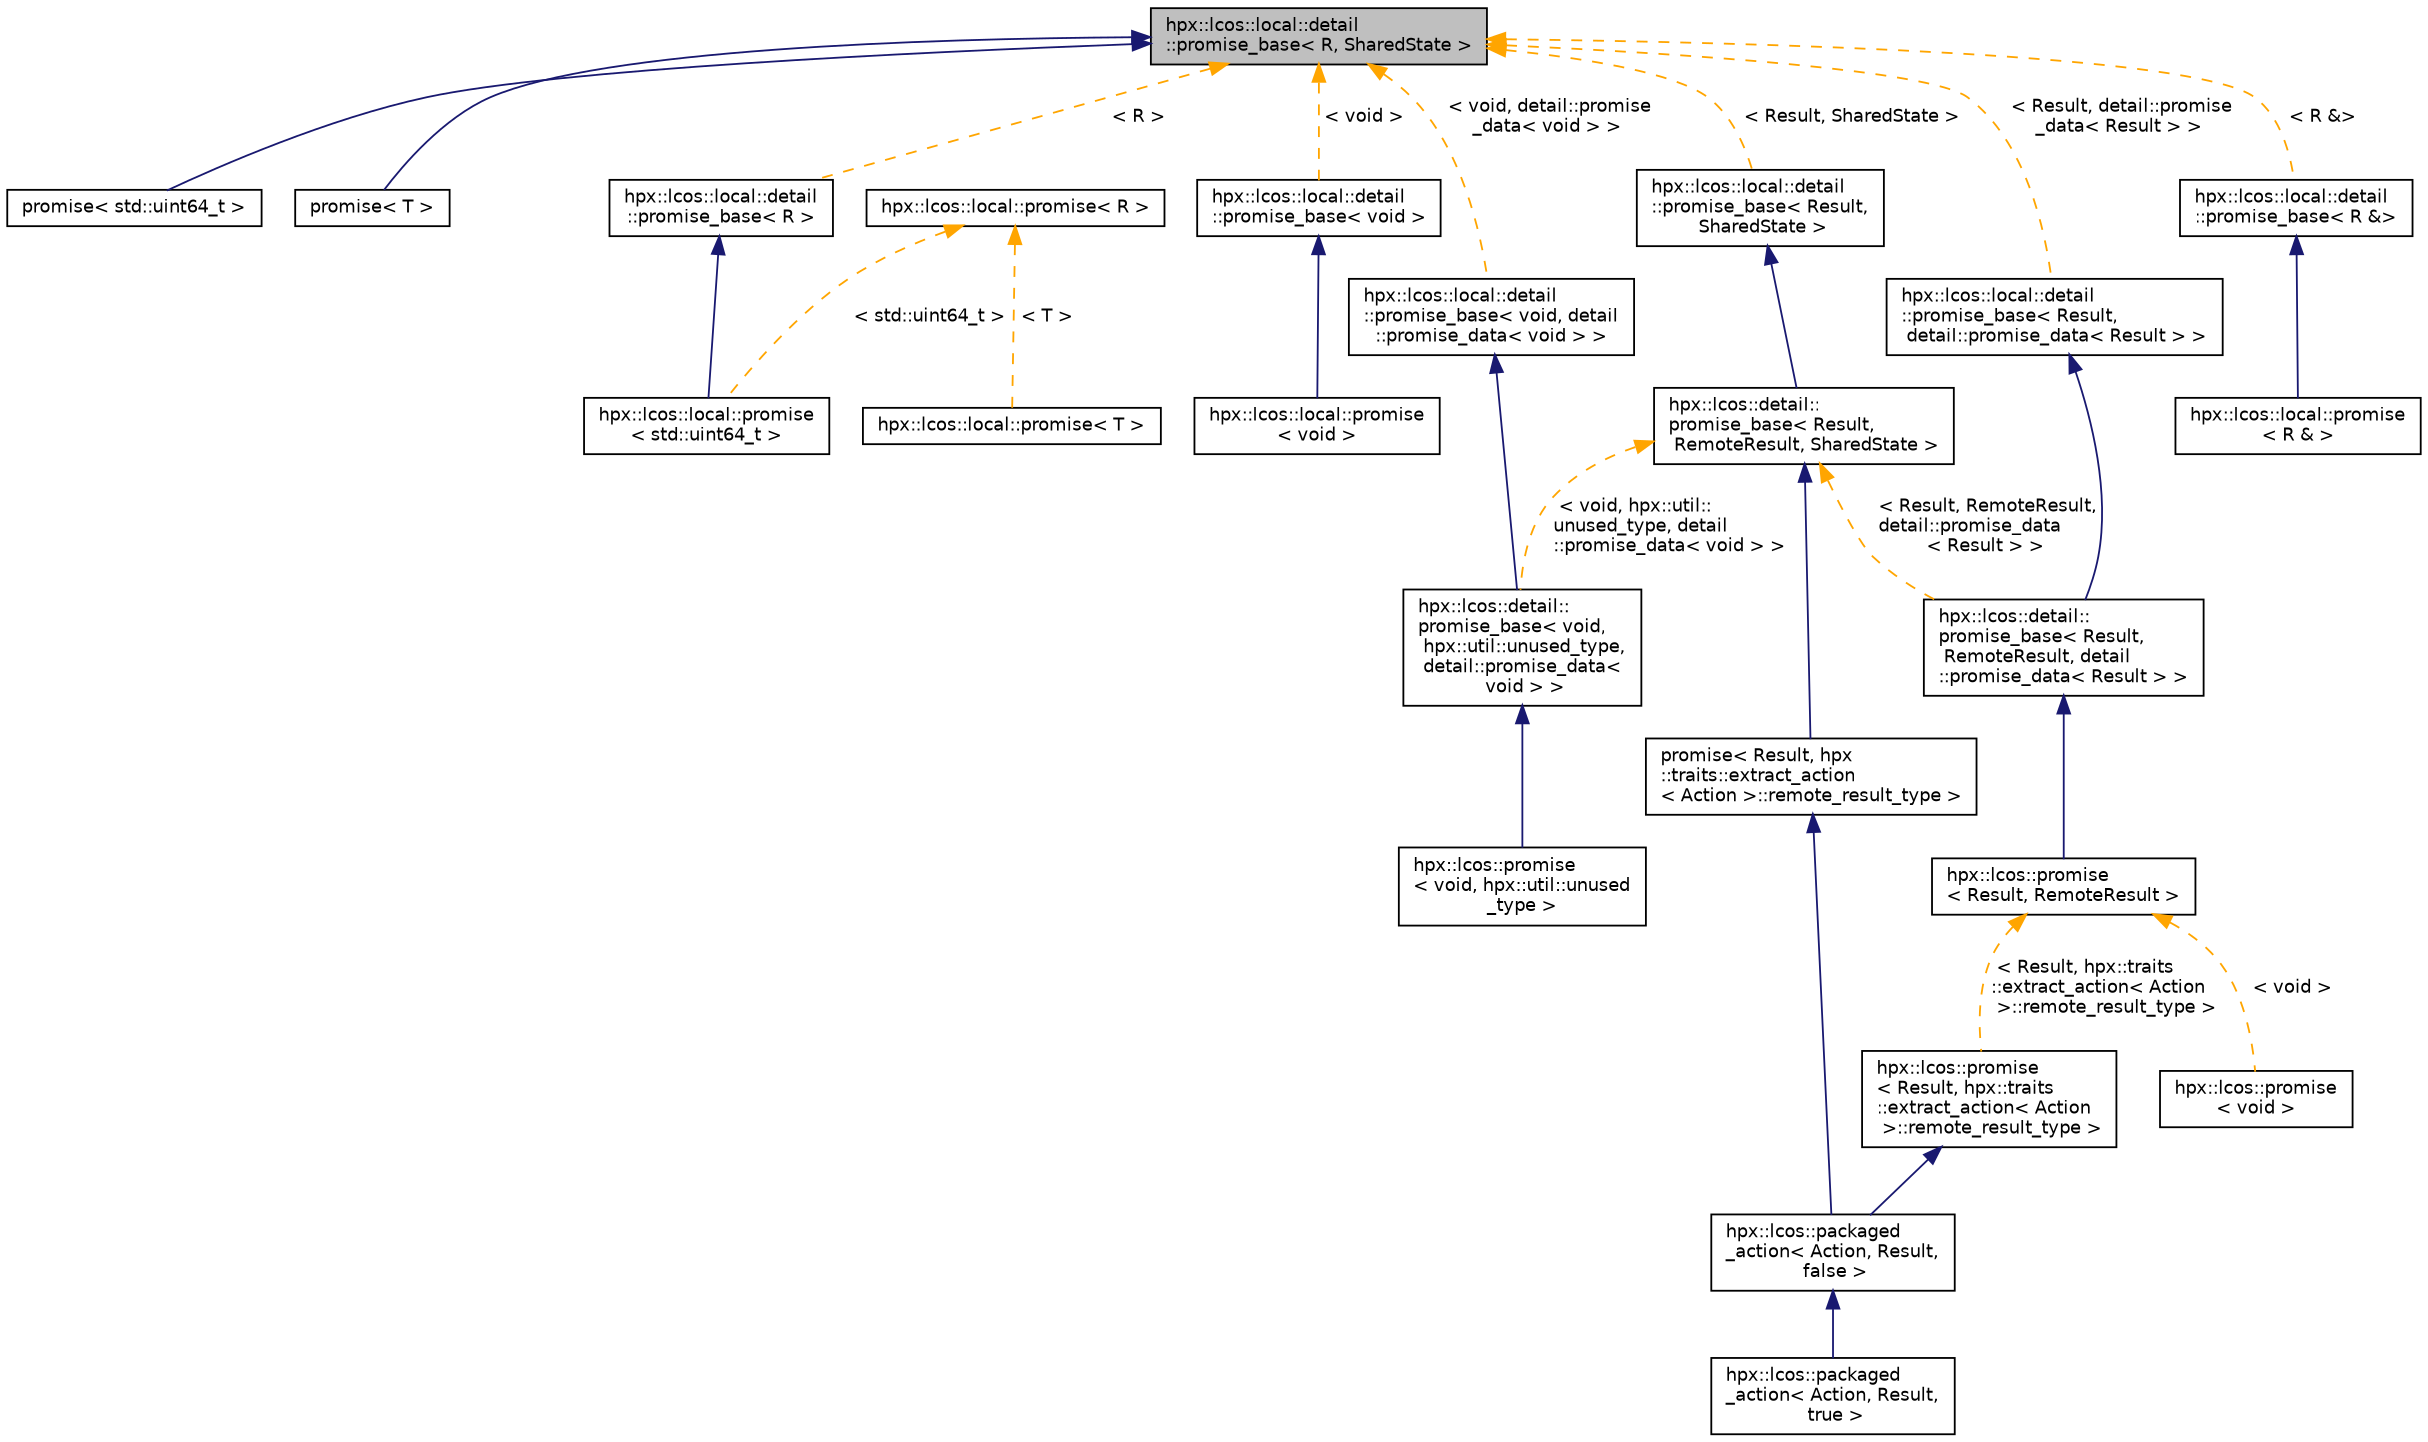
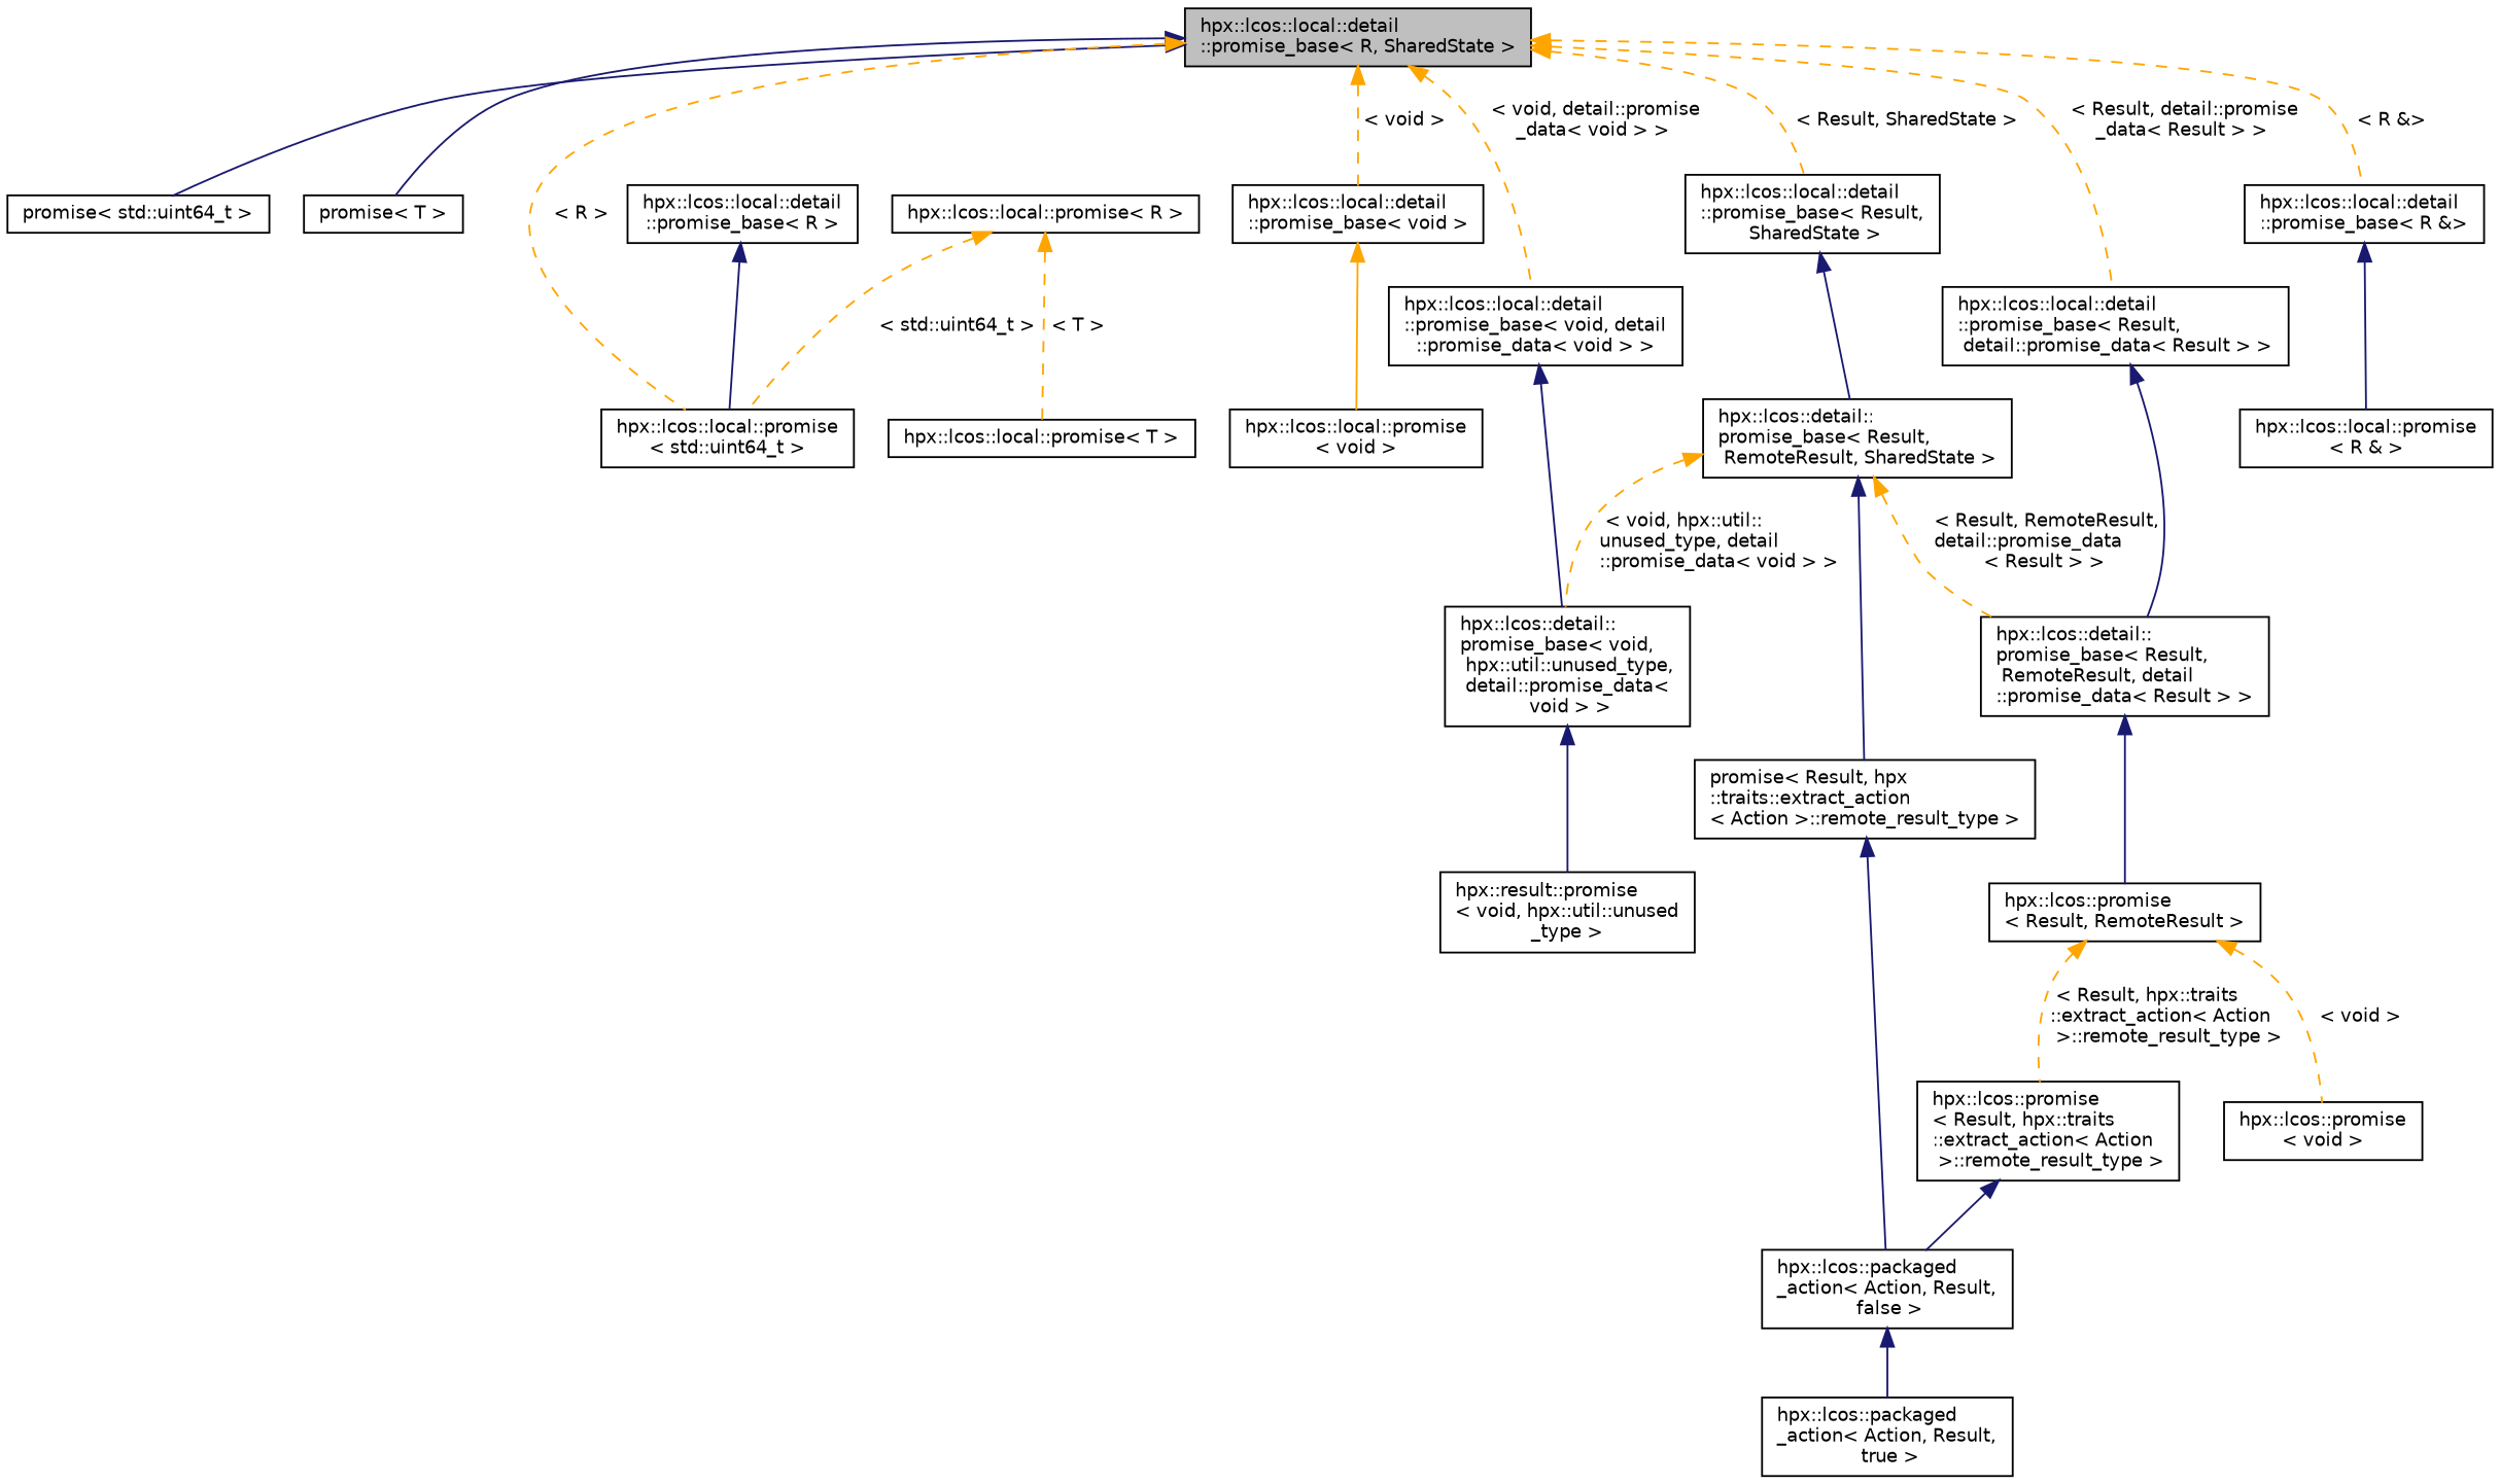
  digraph {
    fontname="DejaVu Sans"
    rankdir=TB
    node [color=black fillcolor=white fontname="DejaVu Sans" fontsize=10 shape=record style=filled]
    edge [color=midnightblue dir=back fontname="DejaVu Sans" fontsize=10 labelfontname=Helvetica labelfontsize=10 style=solid]
    n1 [fillcolor=grey75 fontcolor=black height=0.2 label="hpx::lcos::local::detail\l::promise_base\< R, SharedState \>" width=0.4]
    n2 [height=0.2 label="promise\< std::uint64_t \>" width=0.4]
    n3 [height=0.2 label="promise\< T \>" width=0.4]
    n4 [height=0.2 label="hpx::lcos::local::detail\l::promise_base\< R \>" width=0.4]
    n5 [height=0.2 label="hpx::lcos::local::detail\l::promise_base\< void \>" width=0.4]
    n6 [height=0.2 label="hpx::lcos::local::detail\l::promise_base\< Result,\l SharedState \>" width=0.4]
    n7 [height=0.2 label="hpx::lcos::local::detail\l::promise_base\< void, detail\l::promise_data\< void \> \>" width=0.4]
    n8 [height=0.2 label="hpx::lcos::local::detail\l::promise_base\< R &\>" width=0.4]
    n9 [height=0.2 label="hpx::lcos::local::detail\l::promise_base\< Result,\l detail::promise_data\< Result \> \>" width=0.4]
    n10 [height=0.2 label="hpx::lcos::local::promise\l\< std::uint64_t \>" width=0.4]
    n11 [height=0.2 label="hpx::lcos::local::promise\l\< void \>" width=0.4]
    n12 [height=0.2 label="hpx::lcos::detail::\lpromise_base\< Result,\l RemoteResult, SharedState \>" width=0.4]
    n13 [height=0.2 label="hpx::lcos::detail::\lpromise_base\< void,\l hpx::util::unused_type,\l detail::promise_data\<\l void \> \>" width=0.4]
    n14 [height=0.2 label="hpx::lcos::local::promise\l\< R & \>" width=0.4]
    n15 [height=0.2 label="hpx::lcos::detail::\lpromise_base\< Result,\l RemoteResult, detail\l::promise_data\< Result \> \>" width=0.4]
    n16 [height=0.2 label="hpx::lcos::local::promise\< R \>" width=0.4]
    n17 [height=0.2 label="hpx::lcos::local::promise\< T \>" width=0.4]
    n18 [height=0.2 label="promise\< Result, hpx\l::traits::extract_action\l\< Action \>::remote_result_type \>" width=0.4]
    n19 [height=0.2 label="hpx::lcos::packaged\l_action\< Action, Result,\l false \>" width=0.4]
-   n20 [height=0.2 label="hpx::lcos::promise\l\< void, hpx::util::unused\l_type \>" width=0.4]
+   n20 [height=0.2 label="hpx::result::promise\l\< void, hpx::util::unused\l_type \>" width=0.4]
    n21 [height=0.2 label="hpx::lcos::promise\l\< Result, RemoteResult \>" width=0.4]
    n22 [height=0.2 label="hpx::lcos::packaged\l_action\< Action, Result,\l true \>" width=0.4]
    n23 [height=0.2 label="hpx::lcos::promise\l\< Result, hpx::traits\l::extract_action\< Action\l \>::remote_result_type \>" width=0.4]
    n24 [height=0.2 label="hpx::lcos::promise\l\< void \>" width=0.4]
    n1 -> n2
    n1 -> n3
-   n1 -> n4 [color=orange label=" \< R \>" style=dashed]
+   n1 -> n10 [color=orange label=" \< R \>" style=dashed]
    n1 -> n5 [color=orange label=" \< void \>" style=dashed]
    n1 -> n6 [color=orange label=" \< Result, SharedState \>" style=dashed]
    n1 -> n7 [color=orange label=" \< void, detail::promise\l_data\< void \> \>" style=dashed]
    n1 -> n8 [color=orange label=" \< R &\>" style=dashed]
    n1 -> n9 [color=orange label=" \< Result, detail::promise\l_data\< Result \> \>" style=dashed]
    n4 -> n10
-   n5 -> n11
+   n5 -> n11 [color=orange]
    n6 -> n12
    n7 -> n13
    n8 -> n14
    n9 -> n15
    n12 -> n13 [color=orange label=" \< void, hpx::util::\lunused_type, detail\l::promise_data\< void \> \>" style=dashed]
    n12 -> n15 [color=orange label=" \< Result, RemoteResult,\l detail::promise_data\l\< Result \> \>" style=dashed]
    n12 -> n18
    n13 -> n20
    n15 -> n21
    n16 -> n10 [color=orange label=" \< std::uint64_t \>" style=dashed]
    n16 -> n17 [color=orange label=" \< T \>" style=dashed]
    n18 -> n19
    n19 -> n22
    n21 -> n23 [color=orange label=" \< Result, hpx::traits\l::extract_action\< Action\l \>::remote_result_type \>" style=dashed]
    n21 -> n24 [color=orange label=" \< void \>" style=dashed]
    n23 -> n19
  }
